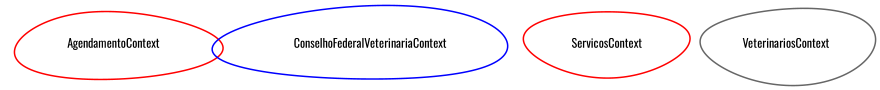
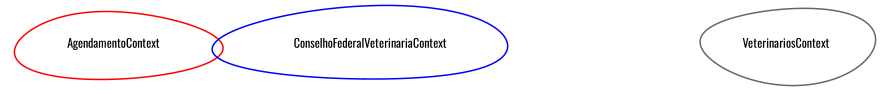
  digraph {
    fontname=Oswald
    node [fontname=Oswald fontsize=16 margin=0.3 shape=egg style=bold color=red]
    n1 [label="AgendamentoContext\n" orientation=16]
    n2 [label="ConselhoFederalVeterinariaContext\n" orientation=226 color=blue]
-   n3 [label="ServicosContext\n" orientation=181]
    n4 [label="VeterinariosContext\n" orientation=72 color=gray40]
  }
